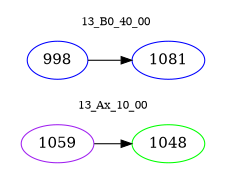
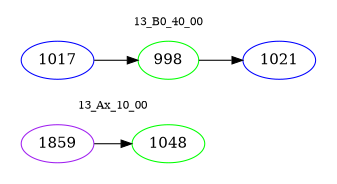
  digraph {
    rankdir=LR
    node [color=green]
    edge [color=black]
-   n1 [color=purple label=1059]
+   n1 [color=purple label=1859]
    n2 [label=1048]
-   n4 [color=blue label=998]
-   n5 [color=blue label=1081]
+   n3 [color=blue label=1017]
+   n4 [label=998]
+   n5 [color=blue label=1021]
    subgraph cluster_1 {
      color=white
      fontsize=10
      label="13_Ax_10_00"
      n1
      n2
    }
    subgraph cluster_2 {
      color=white
      fontsize=10
      label="13_B0_40_00"
+     n3
      n4
      n5
    }
    n1 -> n2
+   n3 -> n4
    n4 -> n5
  }
